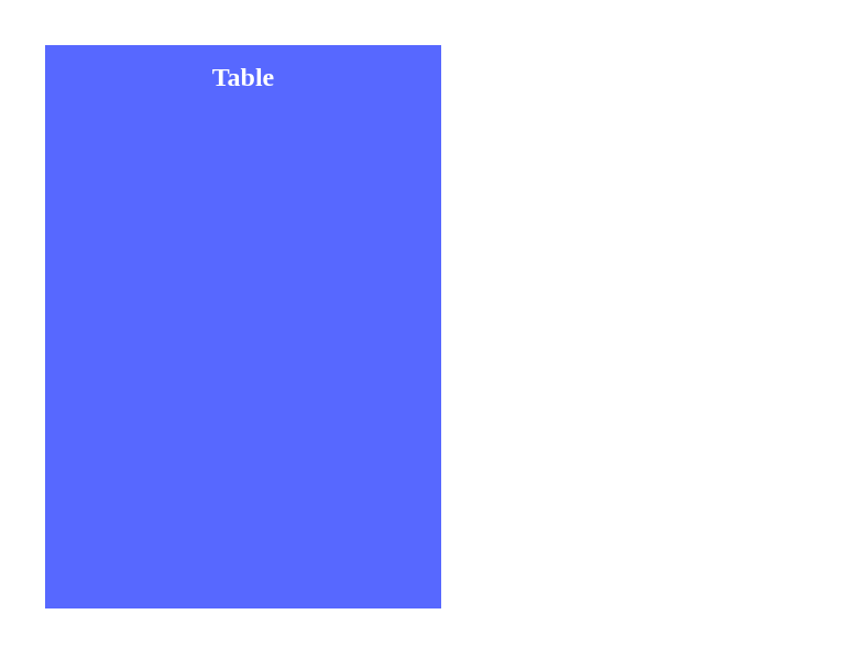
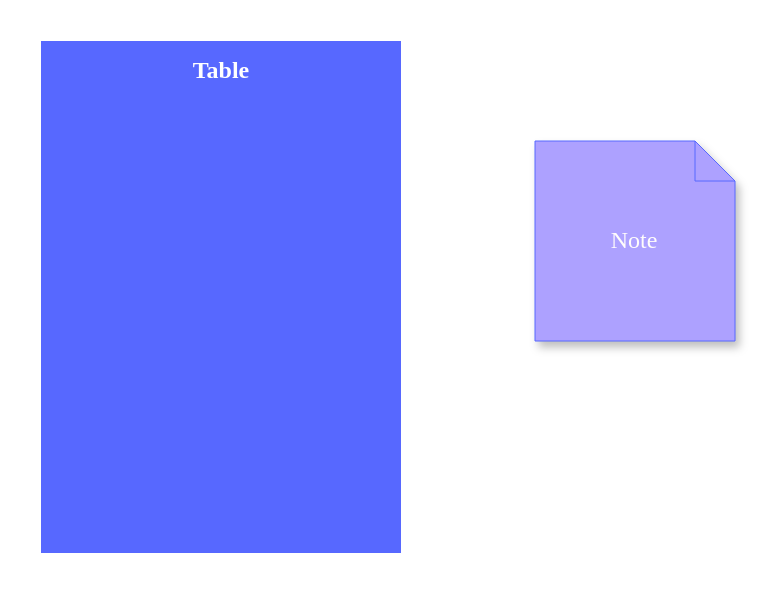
  <mxCell id="0" />
  <mxCell id="1" parent="0" />
  <mxCell id="2" value="Table" style="shape=table;startSize=30;container=1;collapsible=1;childLayout=tableLayout;fixedRows=1;rowLines=0;fontStyle=1;align=center;resizeLast=1;html=1;fillColor=#5768FF;strokeColor=none;fontFamily=Comic Sans MS;fontColor=#FFFFFF;" vertex="1" parent="1"><mxGeometry x="20" y="20" width="180" height="256.429" as="geometry"><mxRectangle x="289" y="199" width="62" height="30" as="alternateBounds" /></mxGeometry></mxCell>
  <mxCell id="3" value="" style="shape=tableRow;horizontal=0;startSize=0;swimlaneHead=0;swimlaneBody=0;fillColor=#5768FF;collapsible=0;dropTarget=0;points=[[0,0.5],[1,0.5]];portConstraint=eastwest;top=0;left=0;right=0;bottom=1;strokeColor=inherit;fontFamily=Comic Sans MS;fontColor=#FFFFFF;" vertex="1" parent="2"><mxGeometry y="30" width="180" height="136" as="geometry" /></mxCell>
  <mxCell id="4" value="" style="shape=partialRectangle;connectable=0;fillColor=#5768FF;top=0;left=0;bottom=0;right=0;fontStyle=1;overflow=hidden;whiteSpace=wrap;html=1;strokeColor=inherit;fontFamily=Comic Sans MS;fontColor=#FFFFFF;" vertex="1" parent="3"><mxGeometry width="160" height="136" as="geometry"><mxRectangle width="160" height="136" as="alternateBounds" /></mxGeometry></mxCell>
  <mxCell id="5" value="" style="shape=partialRectangle;connectable=0;fillColor=#5768FF;top=0;left=0;bottom=0;right=0;align=left;spacingLeft=6;fontStyle=5;overflow=hidden;whiteSpace=wrap;html=1;strokeColor=inherit;fontFamily=Comic Sans MS;fontColor=#FFFFFF;" vertex="1" parent="3"><mxGeometry x="160" width="20" height="136" as="geometry"><mxRectangle width="20" height="136" as="alternateBounds" /></mxGeometry></mxCell>
  <mxCell id="6" value="" style="shape=tableRow;horizontal=0;startSize=0;swimlaneHead=0;swimlaneBody=0;fillColor=#5768FF;collapsible=0;dropTarget=0;points=[[0,0.5],[1,0.5]];portConstraint=eastwest;top=0;left=0;right=0;bottom=0;strokeColor=inherit;fontFamily=Comic Sans MS;fontColor=#FFFFFF;" vertex="1" parent="2"><mxGeometry y="166" width="180" height="30" as="geometry" /></mxCell>
  <mxCell id="7" value="" style="shape=partialRectangle;connectable=0;fillColor=#5768FF;top=0;left=0;bottom=0;right=0;editable=1;overflow=hidden;whiteSpace=wrap;html=1;strokeColor=inherit;fontFamily=Comic Sans MS;fontColor=#FFFFFF;" vertex="1" parent="6"><mxGeometry width="160" height="30" as="geometry"><mxRectangle width="160" height="30" as="alternateBounds" /></mxGeometry></mxCell>
  <mxCell id="8" value="" style="shape=partialRectangle;connectable=0;fillColor=#5768FF;top=0;left=0;bottom=0;right=0;align=left;spacingLeft=6;overflow=hidden;whiteSpace=wrap;html=1;strokeColor=inherit;fontFamily=Comic Sans MS;fontColor=#FFFFFF;" vertex="1" parent="6"><mxGeometry x="160" width="20" height="30" as="geometry"><mxRectangle width="20" height="30" as="alternateBounds" /></mxGeometry></mxCell>
  <mxCell id="9" value="" style="shape=tableRow;horizontal=0;startSize=0;swimlaneHead=0;swimlaneBody=0;fillColor=#5768FF;collapsible=0;dropTarget=0;points=[[0,0.5],[1,0.5]];portConstraint=eastwest;top=0;left=0;right=0;bottom=0;strokeColor=inherit;fontFamily=Comic Sans MS;fontColor=#FFFFFF;" vertex="1" parent="2"><mxGeometry y="196" width="180" height="30" as="geometry" /></mxCell>
  <mxCell id="10" value="" style="shape=partialRectangle;connectable=0;fillColor=#5768FF;top=0;left=0;bottom=0;right=0;editable=1;overflow=hidden;whiteSpace=wrap;html=1;strokeColor=inherit;fontFamily=Comic Sans MS;fontColor=#FFFFFF;" vertex="1" parent="9"><mxGeometry width="160" height="30" as="geometry"><mxRectangle width="160" height="30" as="alternateBounds" /></mxGeometry></mxCell>
  <mxCell id="11" value="" style="shape=partialRectangle;connectable=0;fillColor=#5768FF;top=0;left=0;bottom=0;right=0;align=left;spacingLeft=6;overflow=hidden;whiteSpace=wrap;html=1;strokeColor=inherit;fontFamily=Comic Sans MS;fontColor=#FFFFFF;" vertex="1" parent="9"><mxGeometry x="160" width="20" height="30" as="geometry"><mxRectangle width="20" height="30" as="alternateBounds" /></mxGeometry></mxCell>
  <mxCell id="12" value="" style="shape=tableRow;horizontal=0;startSize=0;swimlaneHead=0;swimlaneBody=0;fillColor=#5768FF;collapsible=0;dropTarget=0;points=[[0,0.5],[1,0.5]];portConstraint=eastwest;top=0;left=0;right=0;bottom=0;strokeColor=inherit;fontFamily=Comic Sans MS;fontColor=#FFFFFF;" vertex="1" parent="2"><mxGeometry y="226" width="180" height="30" as="geometry" /></mxCell>
  <mxCell id="13" value="" style="shape=partialRectangle;connectable=0;fillColor=#5768FF;top=0;left=0;bottom=0;right=0;editable=1;overflow=hidden;whiteSpace=wrap;html=1;strokeColor=inherit;fontFamily=Comic Sans MS;fontColor=#FFFFFF;" vertex="1" parent="12"><mxGeometry width="160" height="30" as="geometry"><mxRectangle width="160" height="30" as="alternateBounds" /></mxGeometry></mxCell>
  <mxCell id="14" value="" style="shape=partialRectangle;connectable=0;fillColor=#5768FF;top=0;left=0;bottom=0;right=0;align=left;spacingLeft=6;overflow=hidden;whiteSpace=wrap;html=1;strokeColor=inherit;fontFamily=Comic Sans MS;fontColor=#FFFFFF;" vertex="1" parent="12"><mxGeometry x="160" width="20" height="30" as="geometry"><mxRectangle width="20" height="30" as="alternateBounds" /></mxGeometry></mxCell>
+ <mxCell id="15" value="Note" style="shape=note;size=20;whiteSpace=wrap;html=1;fillColor=#ADA1FF;strokeColor=#5768FF;strokeWidth=0.5;shadow=1;fontColor=#FFFCFC;fontFamily=Comic Sans MS;" vertex="1" parent="1"><mxGeometry x="267" y="70" width="100" height="100" as="geometry" /></mxCell>
